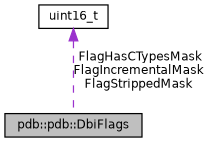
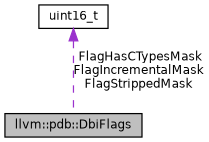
  digraph {
    node [color=black fontname=Helvetica fontsize=10 shape=box]
-   n1 [fillcolor=grey75 fontcolor=black height=0.2 label="pdb::pdb::DbiFlags" style=filled width=0.4]
+   n1 [fillcolor=grey75 fontcolor=black height=0.2 label="llvm::pdb::DbiFlags" style=filled width=0.4]
    n2 [height=0.2 label=uint16_t width=0.4]
    n2 -> n1 [color=darkorchid3 dir=back fontname=Helvetica fontsize=10 label=" FlagHasCTypesMask\nFlagIncrementalMask\nFlagStrippedMask" labelfontname=Helvetica labelfontsize=10 style=dashed]
  }
